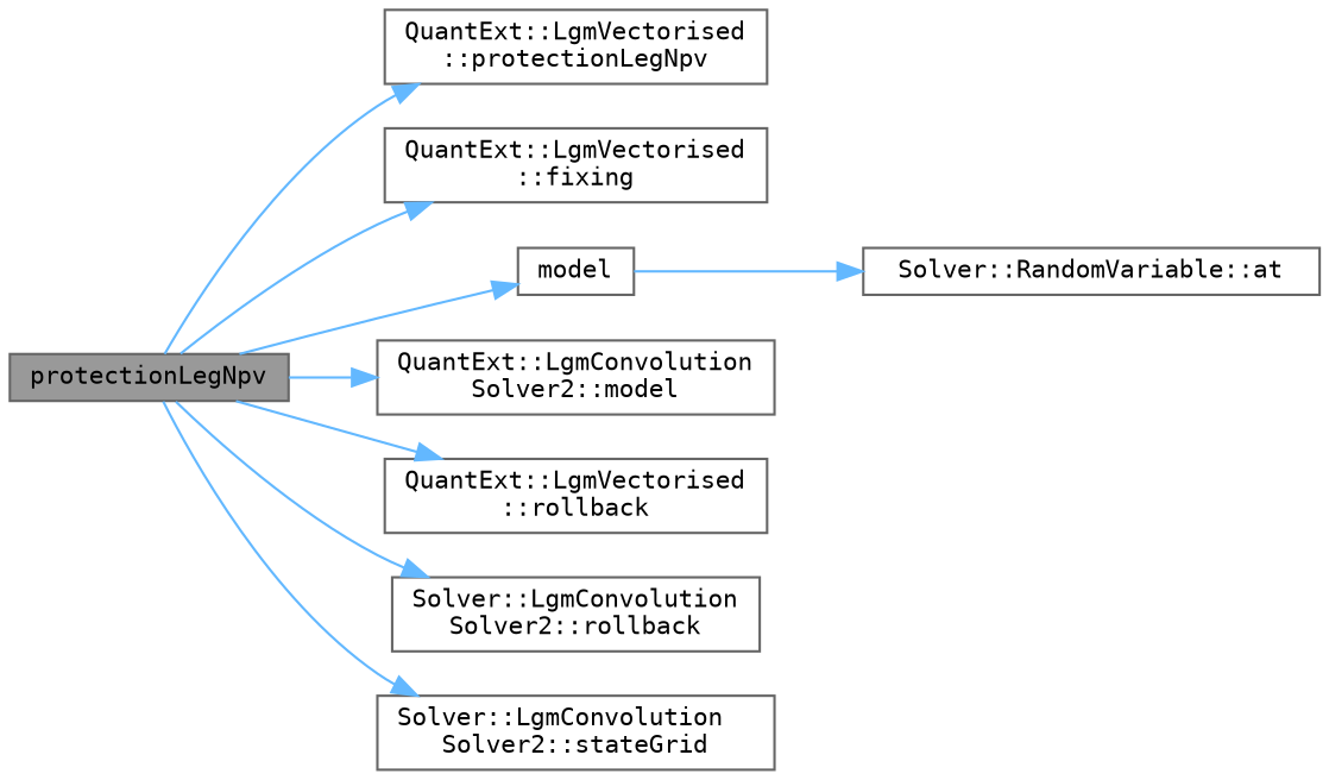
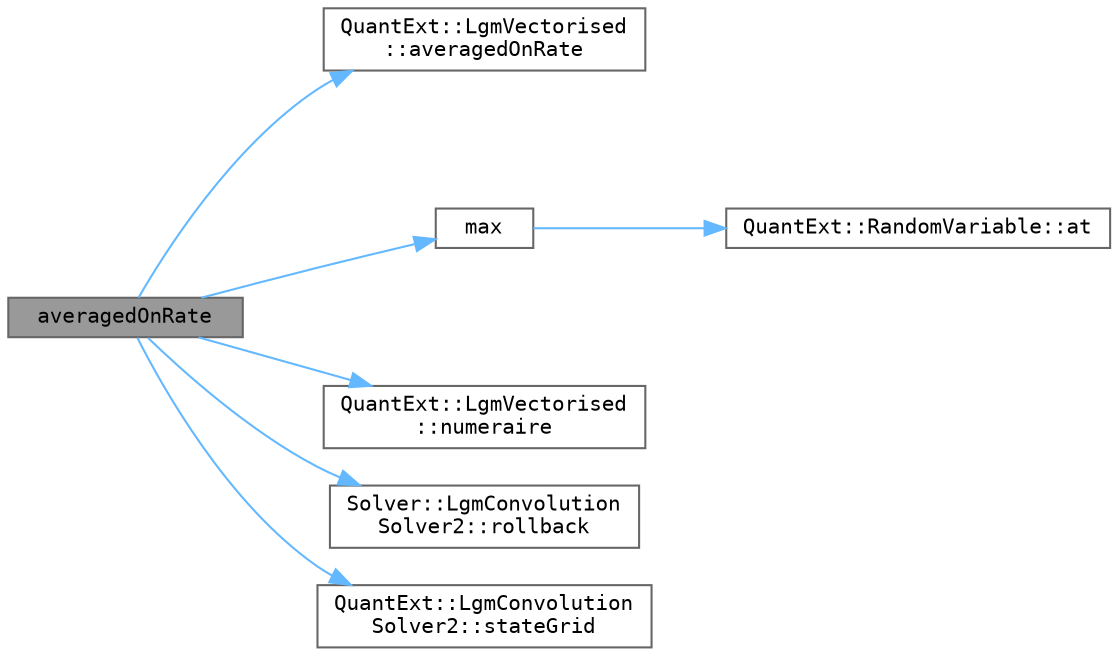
  digraph {
    fontname="DejaVu Sans Mono"
    rankdir=LR
    node [color=grey40 fillcolor=white fontname="DejaVu Sans Mono" fontsize=10 shape=box style=filled]
    edge [color=steelblue1 fontname="DejaVu Sans Mono" fontsize=10 labelfontname=Helvetica labelfontsize=10 style=solid]
-   n1 [color=gray40 fillcolor=grey60 fontcolor=black height=0.2 label=protectionLegNpv width=0.4]
-   n2 [height=0.2 label="QuantExt::LgmVectorised\l::protectionLegNpv" width=0.4]
-   n3 [height=0.2 label="QuantExt::LgmVectorised\l::fixing" width=0.4]
-   n4 [height=0.2 label=model width=0.4]
-   n5 [height=0.2 label="QuantExt::LgmConvolution\lSolver2::model" width=0.4]
-   n6 [height=0.2 label="QuantExt::LgmVectorised\l::rollback" width=0.4]
+   n1 [color=gray40 fillcolor=grey60 fontcolor=black height=0.2 label=averagedOnRate width=0.4]
+   n2 [height=0.2 label="QuantExt::LgmVectorised\l::averagedOnRate" width=0.4]
+   n4 [height=0.2 label=max width=0.4]
+   n6 [height=0.2 label="QuantExt::LgmVectorised\l::numeraire" width=0.4]
    n7 [height=0.2 label="Solver::LgmConvolution\lSolver2::rollback" width=0.4]
-   n8 [height=0.2 label="Solver::LgmConvolution\lSolver2::stateGrid" width=0.4]
-   n9 [height=0.2 label="Solver::RandomVariable::at" width=0.4]
+   n8 [height=0.2 label="QuantExt::LgmConvolution\lSolver2::stateGrid" width=0.4]
+   n9 [height=0.2 label="QuantExt::RandomVariable::at" width=0.4]
    n1 -> n2
-   n1 -> n3
    n1 -> n4
-   n1 -> n5
    n1 -> n6
    n1 -> n7
    n1 -> n8
    n4 -> n9
  }
